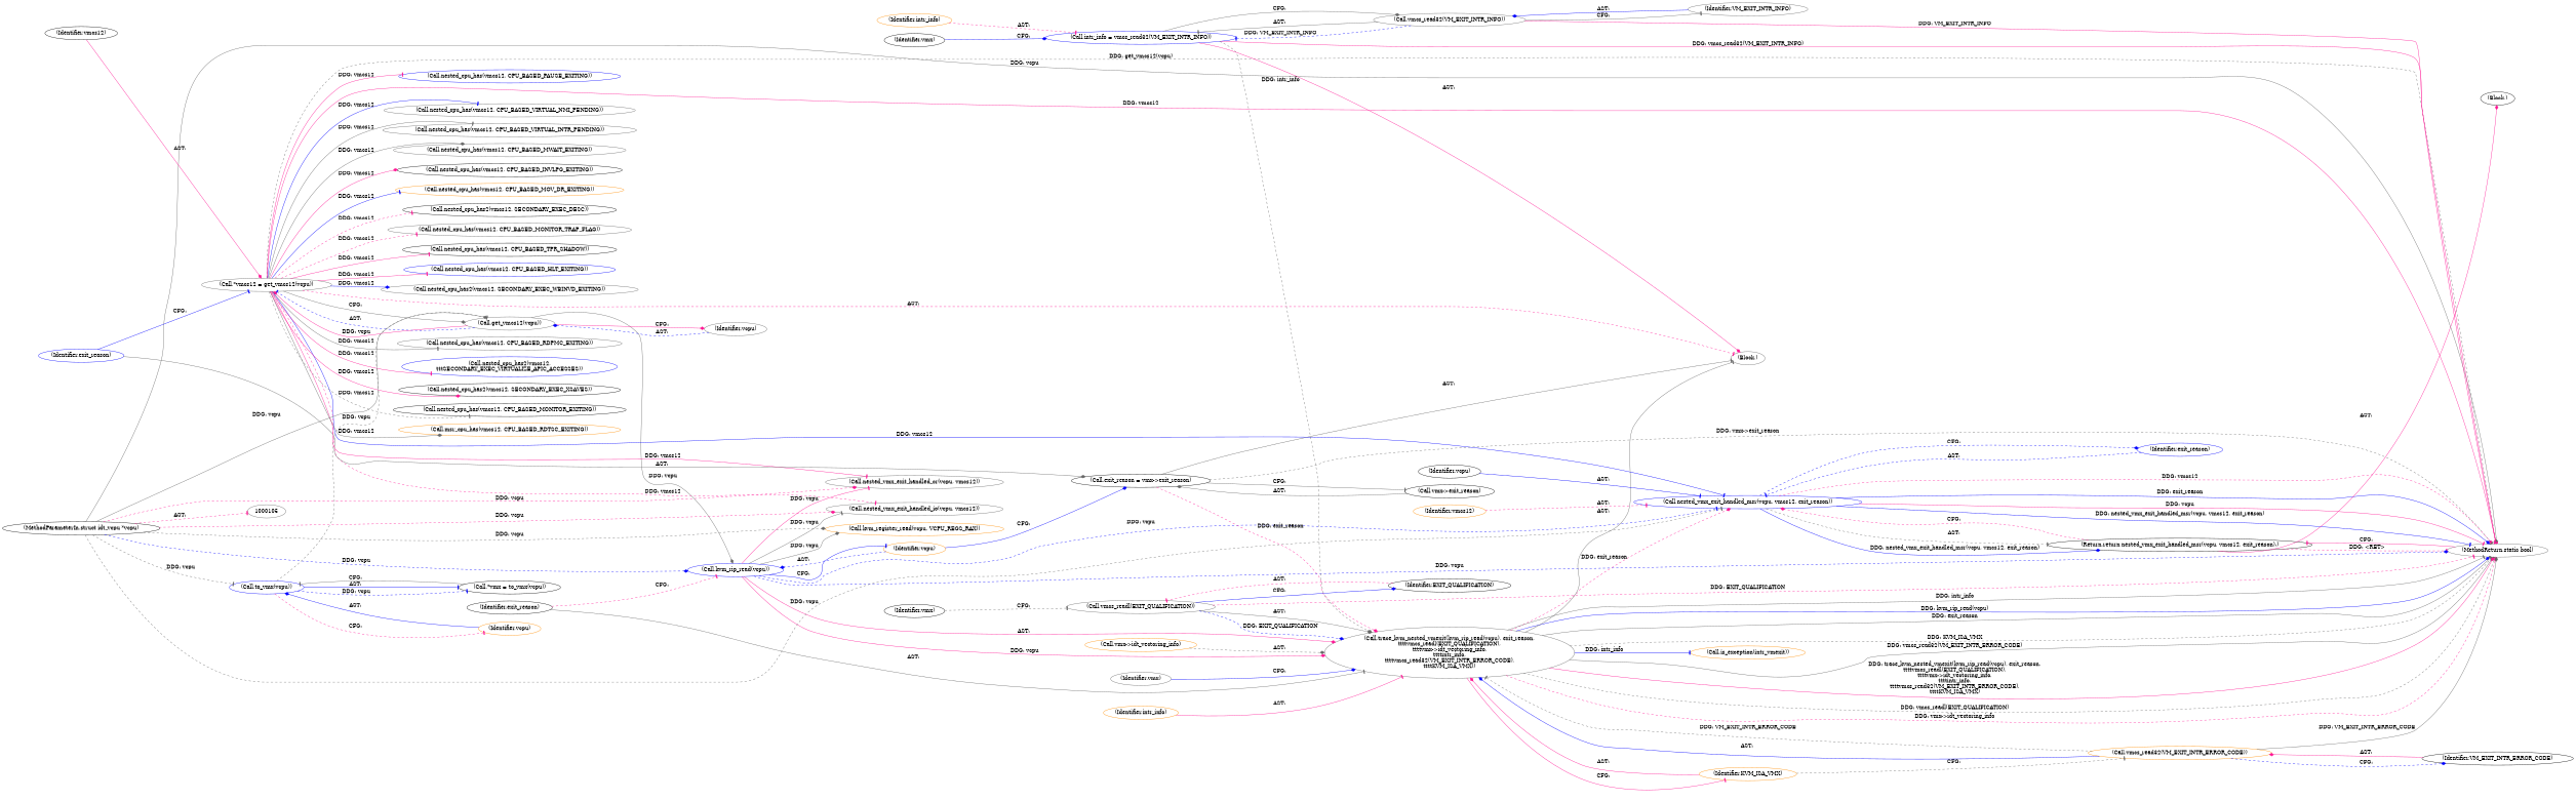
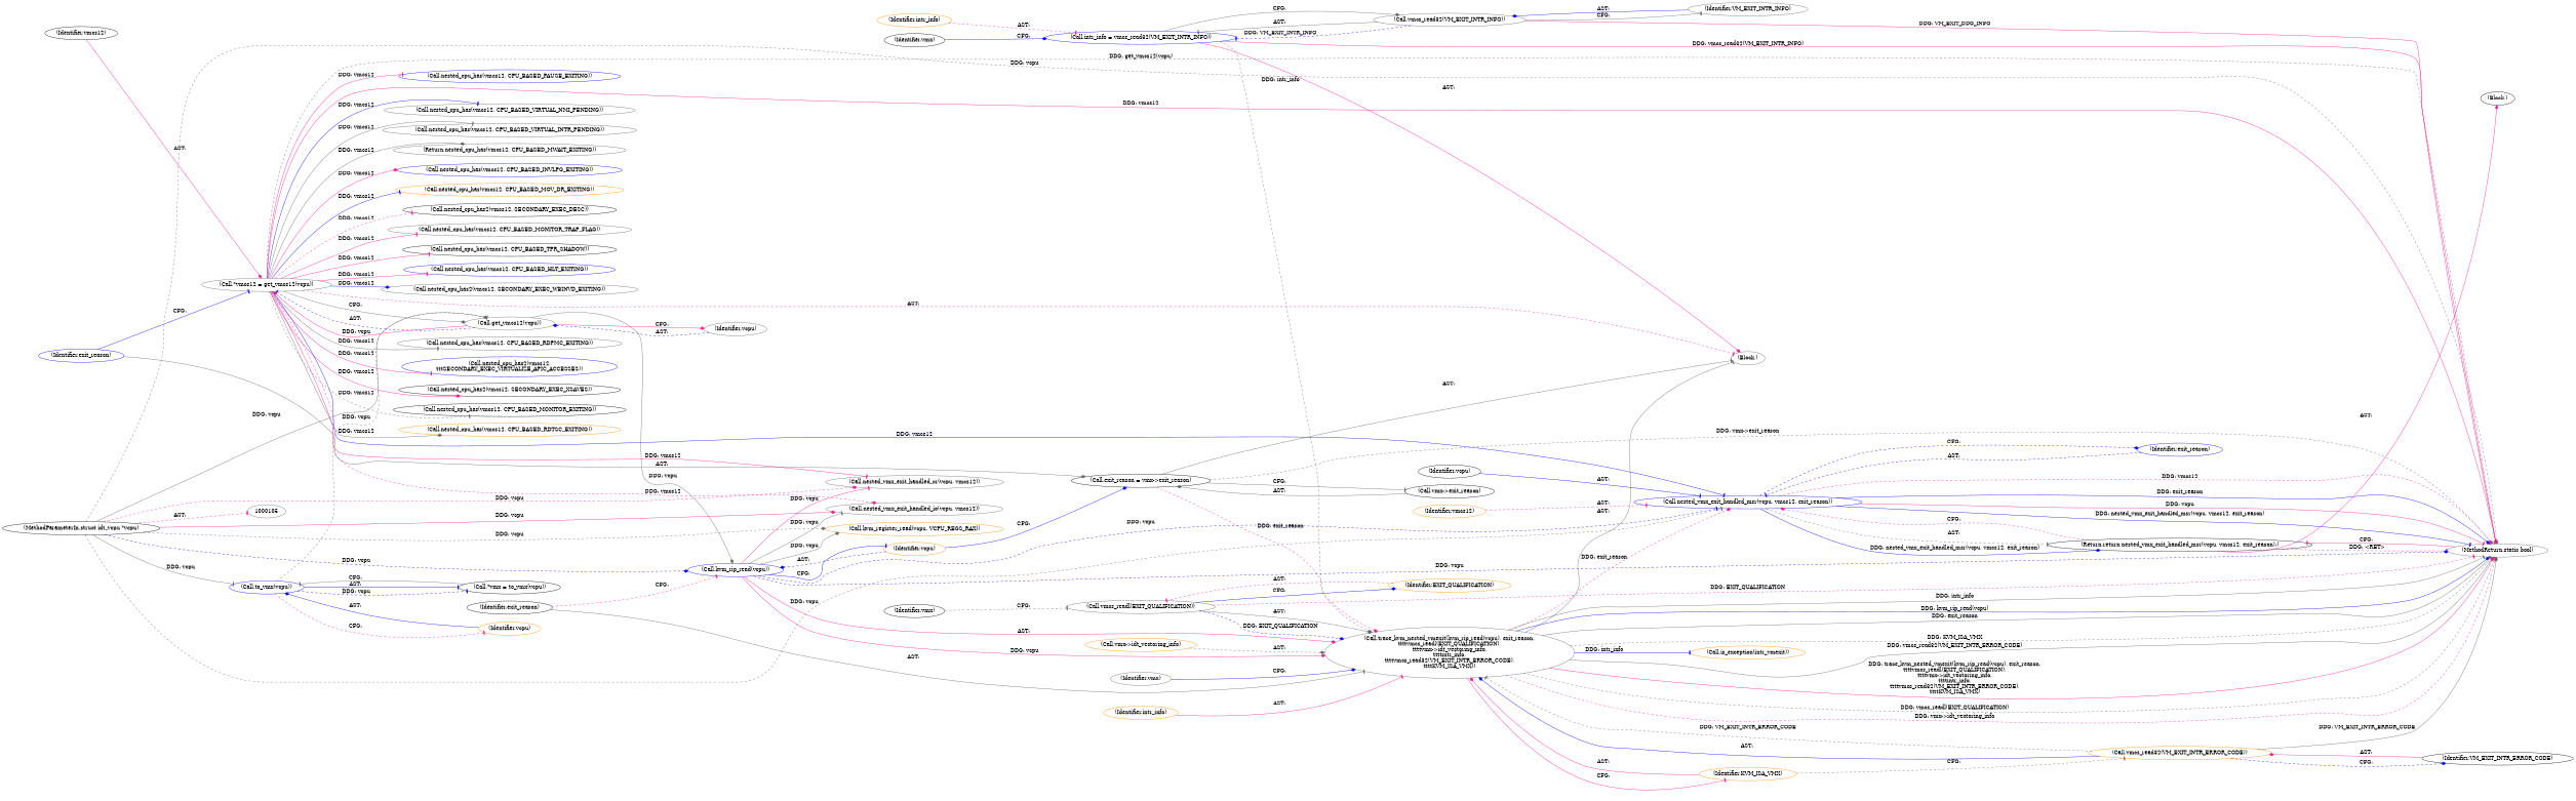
  digraph {
    rankdir=LR
    node [color=gray40]
    edge [arrowhead=tee color=deeppink style=solid]
    n1 [color=blue label="(Call,nested_vmx_exit_handled_msr(vcpu, vmcs12, exit_reason))"]
    n2 [color=black label="(Return,return nested_vmx_exit_handled_msr(vcpu, vmcs12, exit_reason);)"]
    n3 [label="(MethodReturn,static bool)"]
    n4 [color=blue label="(Identifier,exit_reason)"]
    n5 [color=black label="(Block,)"]
    n6 [color=blue label="(Call,kvm_rip_read(vcpu))"]
    n7 [label="(Call,trace_kvm_nested_vmexit(kvm_rip_read(vcpu), exit_reason,\n\t\t\t\tvmcs_readl(EXIT_QUALIFICATION),\n\t\t\t\tvmx->idt_vectoring_info,\n\t\t\t\tintr_info,\n\t\t\t\tvmcs_read32(VM_EXIT_INTR_ERROR_CODE),\n\t\t\t\tKVM_ISA_VMX))"]
    n8 [label="(Call,nested_vmx_exit_handled_cr(vcpu, vmcs12))"]
    n9 [label="(Call,nested_vmx_exit_handled_io(vcpu, vmcs12))"]
    n10 [color=darkorange label="(Identifier,vcpu)"]
    n11 [color=darkorange label="(Call,kvm_register_read(vcpu, VCPU_REGS_RAX))"]
    n12 [label="(Block,)"]
    n13 [color=darkorange label="(Call,is_exception(intr_vmexit))"]
    n14 [color=darkorange label="(Identifier,KVM_ISA_VMX)"]
    n15 [color=black label="(Call,exit_reason = vmx->exit_reason)"]
    n16 [label="(Call,get_vmcs12(vcpu))"]
    n17 [label="(Call,*vmcs12 = get_vmcs12(vcpu))"]
    n18 [label="(Identifier,vcpu)"]
    n19 [color=blue label="(Call,nested_cpu_has(vmcs12, CPU_BASED_PAUSE_EXITING))"]
    n20 [label="(Call,nested_cpu_has(vmcs12, CPU_BASED_VIRTUAL_NMI_PENDING))"]
    n21 [label="(Call,nested_cpu_has(vmcs12, CPU_BASED_VIRTUAL_INTR_PENDING))"]
-   n22 [label="(Call,nested_cpu_has(vmcs12, CPU_BASED_MWAIT_EXITING))"]
-   n23 [color=black label="(Call,nested_cpu_has(vmcs12, CPU_BASED_INVLPG_EXITING))"]
+   n22 [label="(Return,nested_cpu_has(vmcs12, CPU_BASED_MWAIT_EXITING))"]
+   n23 [color=blue label="(Call,nested_cpu_has(vmcs12, CPU_BASED_INVLPG_EXITING))"]
    n24 [color=darkorange label="(Call,nested_cpu_has(vmcs12, CPU_BASED_MOV_DR_EXITING))"]
    n25 [color=black label="(Call,nested_cpu_has2(vmcs12, SECONDARY_EXEC_DESC))"]
    n26 [label="(Call,nested_cpu_has(vmcs12, CPU_BASED_MONITOR_TRAP_FLAG))"]
    n27 [color=black label="(Call,nested_cpu_has(vmcs12, CPU_BASED_TPR_SHADOW))"]
    n28 [color=blue label="(Call,nested_cpu_has(vmcs12, CPU_BASED_HLT_EXITING))"]
    n29 [label="(Call,nested_cpu_has2(vmcs12, SECONDARY_EXEC_WBINVD_EXITING))"]
    n30 [label="(Call,nested_cpu_has(vmcs12, CPU_BASED_RDPMC_EXITING))"]
    n31 [color=blue label="(Call,nested_cpu_has2(vmcs12,\n\t\t\tSECONDARY_EXEC_VIRTUALIZE_APIC_ACCESSES))"]
    n32 [color=black label="(Call,nested_cpu_has2(vmcs12, SECONDARY_EXEC_XSAVES))"]
    n33 [color=black label="(Call,nested_cpu_has(vmcs12, CPU_BASED_MONITOR_EXITING))"]
-   n34 [color=darkorange label="(Call,msr_cpu_has(vmcs12, CPU_BASED_RDTSC_EXITING))"]
+   n34 [color=darkorange label="(Call,nested_cpu_has(vmcs12, CPU_BASED_RDTSC_EXITING))"]
    n35 [color=blue label="(Call,to_vmx(vcpu))"]
    n36 [color=black label="(Call,*vmx = to_vmx(vcpu))"]
    n37 [color=darkorange label="(Identifier,vcpu)"]
    n38 [color=black label="(MethodParameterIn,struct idt_vcpu *vcpu)"]
    1000105
    n40 [color=darkorange label="(Call,vmcs_read32(VM_EXIT_INTR_ERROR_CODE))"]
    n41 [color=black label="(Call,vmx->exit_reason)"]
    n42 [label="(Call,vmcs_readl(EXIT_QUALIFICATION))"]
-   n43 [color=black label="(Identifier,EXIT_QUALIFICATION)"]
+   n43 [color=darkorange label="(Identifier,EXIT_QUALIFICATION)"]
    n44 [color=blue label="(Call,intr_info = vmcs_read32(VM_EXIT_INTR_INFO))"]
    n45 [label="(Call,vmcs_read32(VM_EXIT_INTR_INFO))"]
    n46 [label="(Identifier,VM_EXIT_INTR_INFO)"]
    n47 [color=black label="(Identifier,VM_EXIT_INTR_ERROR_CODE)"]
    n48 [color=darkorange label="(Identifier,intr_info)"]
    n49 [color=darkorange label="(Identifier,vmcs12)"]
    n50 [color=darkorange label="(Identifier,intr_info)"]
    n51 [label="(Identifier,vmx)"]
    n52 [color=black label="(Identifier,exit_reason)"]
    n53 [color=black label="(Identifier,vmx)"]
    n54 [color=darkorange label="(Call,vmx->idt_vectoring_info)"]
    n55 [color=black label="(Identifier,vmx)"]
    n56 [color=black label="(Identifier,vcpu)"]
    n57 [color=black label="(Identifier,vmcs12)"]
    n58 [color=blue label="(Identifier,exit_reason)"]
    n1 -> n2 [color=gray40 label="AST: " style=dashed]
    n1 -> n2 [arrowhead=diamond color=blue label="DDG: nested_vmx_exit_handled_msr(vcpu, vmcs12, exit_reason)"]
    n1 -> n3 [arrowhead=diamond label="DDG: vmcs12" style=dashed]
    n1 -> n3 [arrowhead=diamond color=blue label="DDG: exit_reason"]
    n1 -> n3 [label="DDG: vcpu"]
    n1 -> n3 [color=blue label="DDG: nested_vmx_exit_handled_msr(vcpu, vmcs12, exit_reason)"]
    n1 -> n4 [arrowhead=diamond color=blue label="CFG: " style=dashed]
    n2 -> n1 [arrowhead=diamond label="CFG: " style=dashed]
    n2 -> n3 [label="DDG: <RET>" style=dashed]
    n2 -> n5 [arrowhead=diamond label="AST: "]
    n3 -> n2 [label="CFG: "]
    n4 -> n1 [color=blue label="AST: " style=dashed]
    n6 -> n1 [color=blue label="DDG: vcpu" style=dashed]
    n6 -> n3 [arrowhead=diamond color=blue label="DDG: vcpu" style=dashed]
    n6 -> n7 [arrowhead=diamond label="AST: "]
    n6 -> n7 [arrowhead=diamond label="DDG: vcpu"]
    n6 -> n8 [label="DDG: vcpu"]
    n6 -> n9 [color=gray40 label="DDG: vcpu"]
    n6 -> n10 [color=blue label="CFG: "]
    n6 -> n11 [arrowhead=diamond color=gray40 label="DDG: vcpu"]
    n7 -> n1 [arrowhead=diamond label="DDG: exit_reason" style=dashed]
    n7 -> n3 [arrowhead=diamond color=blue label="DDG: kvm_rip_read(vcpu)"]
    n7 -> n3 [color=gray40 label="DDG: exit_reason"]
    n7 -> n3 [color=gray40 label="DDG: KVM_ISA_VMX" style=dashed]
    n7 -> n3 [arrowhead=diamond color=gray40 label="DDG: vmcs_read32(VM_EXIT_INTR_ERROR_CODE)"]
    n7 -> n3 [arrowhead=diamond label="DDG: trace_kvm_nested_vmexit(kvm_rip_read(vcpu), exit_reason,\n\t\t\t\tvmcs_readl(EXIT_QUALIFICATION),\n\t\t\t\tvmx->idt_vectoring_info,\n\t\t\t\tintr_info,\n\t\t\t\tvmcs_read32(VM_EXIT_INTR_ERROR_CODE),\n\t\t\t\tKVM_ISA_VMX)"]
    n7 -> n3 [color=gray40 label="DDG: vmcs_readl(EXIT_QUALIFICATION)" style=dashed]
    n7 -> n3 [arrowhead=diamond label="DDG: vmx->idt_vectoring_info" style=dashed]
    n7 -> n3 [color=gray40 label="DDG: intr_info"]
    n7 -> n12 [color=gray40 label="AST: "]
    n7 -> n13 [color=blue label="DDG: intr_info"]
    n7 -> n14 [label="CFG: "]
    n10 -> n6 [arrowhead=diamond color=blue label="AST: " style=dashed]
    n10 -> n15 [arrowhead=diamond color=blue label="CFG: "]
    n14 -> n7 [arrowhead=diamond label="AST: "]
    n14 -> n40 [color=gray40 label="CFG: " style=dashed]
    n15 -> n3 [color=gray40 label="DDG: vmx->exit_reason" style=dashed]
    n15 -> n7 [arrowhead=diamond label="DDG: exit_reason" style=dashed]
    n15 -> n12 [color=gray40 label="AST: "]
    n15 -> n41 [color=gray40 label="CFG: "]
    n16 -> n6 [arrowhead=diamond color=gray40 label="DDG: vcpu"]
    n16 -> n17 [color=blue label="AST: " style=dashed]
    n16 -> n17 [arrowhead=diamond label="DDG: vcpu"]
    n16 -> n18 [arrowhead=diamond label="CFG: "]
    n17 -> n1 [color=blue label="DDG: vmcs12"]
    n17 -> n3 [arrowhead=diamond color=gray40 label="DDG: get_vmcs12(vcpu)" style=dashed]
    n17 -> n3 [arrowhead=diamond label="DDG: vmcs12"]
    n17 -> n8 [label="DDG: vmcs12"]
-   n17 -> n9 [label="DDG: vmcs12" style=dashed]
+   n17 -> n9 [arrowhead=diamond label="DDG: vmcs12" style=dashed]
    n17 -> n12 [label="AST: " style=dashed]
    n17 -> n16 [arrowhead=diamond color=gray40 label="CFG: "]
    n17 -> n19 [label="DDG: vmcs12"]
    n17 -> n20 [color=blue label="DDG: vmcs12"]
    n17 -> n21 [color=gray40 label="DDG: vmcs12"]
    n17 -> n22 [arrowhead=diamond color=gray40 label="DDG: vmcs12"]
    n17 -> n23 [arrowhead=diamond label="DDG: vmcs12"]
    n17 -> n24 [color=blue label="DDG: vmcs12"]
    n17 -> n25 [label="DDG: vmcs12" style=dashed]
-   n17 -> n26 [label="DDG: vmcs12" style=dashed]
+   n17 -> n26 [label="DDG: vmcs12"]
    n17 -> n27 [label="DDG: vmcs12"]
    n17 -> n28 [label="DDG: vmcs12"]
    n17 -> n29 [arrowhead=diamond color=blue label="DDG: vmcs12"]
    n17 -> n30 [color=gray40 label="DDG: vmcs12"]
    n17 -> n31 [label="DDG: vmcs12"]
    n17 -> n32 [arrowhead=diamond label="DDG: vmcs12"]
    n17 -> n33 [color=gray40 label="DDG: vmcs12" style=dashed]
    n17 -> n34 [arrowhead=diamond color=gray40 label="DDG: vmcs12"]
    n18 -> n16 [arrowhead=diamond color=blue label="AST: " style=dashed]
    n35 -> n16 [color=gray40 label="DDG: vcpu" style=dashed]
    n35 -> n36 [color=blue label="AST: "]
    n35 -> n36 [color=blue label="DDG: vcpu" style=dashed]
    n35 -> n37 [label="CFG: " style=dashed]
    n36 -> n35 [color=gray40 label="CFG: "]
    n37 -> n35 [arrowhead=diamond color=blue label="AST: "]
    n38 -> n1 [color=gray40 label="DDG: vcpu" style=dashed]
-   n38 -> n3 [arrowhead=diamond color=gray40 label="DDG: vcpu"]
+   n38 -> n3 [arrowhead=diamond color=gray40 label="DDG: vcpu" style=dashed]
    n38 -> n6 [arrowhead=diamond color=blue label="DDG: vcpu" style=dashed]
    n38 -> n8 [arrowhead=diamond label="DDG: vcpu" style=dashed]
-   n38 -> n9 [arrowhead=diamond label="DDG: vcpu" style=dashed]
+   n38 -> n9 [arrowhead=diamond label="DDG: vcpu"]
    n38 -> n11 [arrowhead=diamond color=gray40 label="DDG: vcpu" style=dashed]
    n38 -> n16 [arrowhead=diamond color=gray40 label="DDG: vcpu"]
-   n38 -> n35 [color=gray40 label="DDG: vcpu" style=dashed]
+   n38 -> n35 [color=gray40 label="DDG: vcpu"]
    n38 -> 1000105 [label="AST: " style=dashed]
    n40 -> n3 [arrowhead=diamond color=gray40 label="DDG: VM_EXIT_INTR_ERROR_CODE"]
    n40 -> n7 [arrowhead=diamond color=blue label="AST: "]
    n40 -> n7 [color=gray40 label="DDG: VM_EXIT_INTR_ERROR_CODE" style=dashed]
    n40 -> n47 [arrowhead=diamond color=blue label="CFG: " style=dashed]
    n41 -> n15 [arrowhead=diamond color=gray40 label="AST: "]
    n42 -> n3 [label="DDG: EXIT_QUALIFICATION" style=dashed]
    n42 -> n7 [arrowhead=diamond color=gray40 label="AST: "]
    n42 -> n7 [arrowhead=diamond color=blue label="DDG: EXIT_QUALIFICATION" style=dashed]
    n42 -> n43 [arrowhead=diamond color=blue label="CFG: "]
    n43 -> n42 [label="AST: " style=dashed]
    n44 -> n3 [label="DDG: vmcs_read32(VM_EXIT_INTR_INFO)"]
    n44 -> n7 [arrowhead=diamond color=gray40 label="DDG: intr_info" style=dashed]
    n44 -> n12 [arrowhead=diamond label="AST: "]
    n44 -> n45 [arrowhead=diamond color=gray40 label="CFG: "]
-   n45 -> n3 [label="DDG: VM_EXIT_INTR_INFO"]
+   n45 -> n3 [label="DDG: VM_EXIT_DDG_INFO"]
    n45 -> n44 [color=gray40 label="AST: "]
    n45 -> n44 [color=blue label="DDG: VM_EXIT_INTR_INFO" style=dashed]
    n45 -> n46 [color=gray40 label="CFG: "]
    n46 -> n45 [arrowhead=diamond color=blue label="AST: "]
    n47 -> n40 [arrowhead=diamond label="AST: "]
    n48 -> n7 [label="AST: "]
    n49 -> n1 [label="AST: " style=dashed]
    n50 -> n44 [label="AST: " style=dashed]
    n51 -> n7 [arrowhead=diamond color=blue label="CFG: "]
    n52 -> n6 [label="CFG: " style=dashed]
    n52 -> n7 [color=gray40 label="AST: "]
    n53 -> n44 [arrowhead=diamond color=blue label="CFG: "]
    n54 -> n7 [arrowhead=diamond color=gray40 label="AST: " style=dashed]
    n55 -> n42 [color=gray40 label="CFG: " style=dashed]
    n56 -> n1 [color=blue label="AST: "]
    n57 -> n17 [arrowhead=diamond label="AST: "]
    n58 -> n15 [arrowhead=diamond color=gray40 label="AST: "]
    n58 -> n17 [color=blue label="CFG: "]
  }
